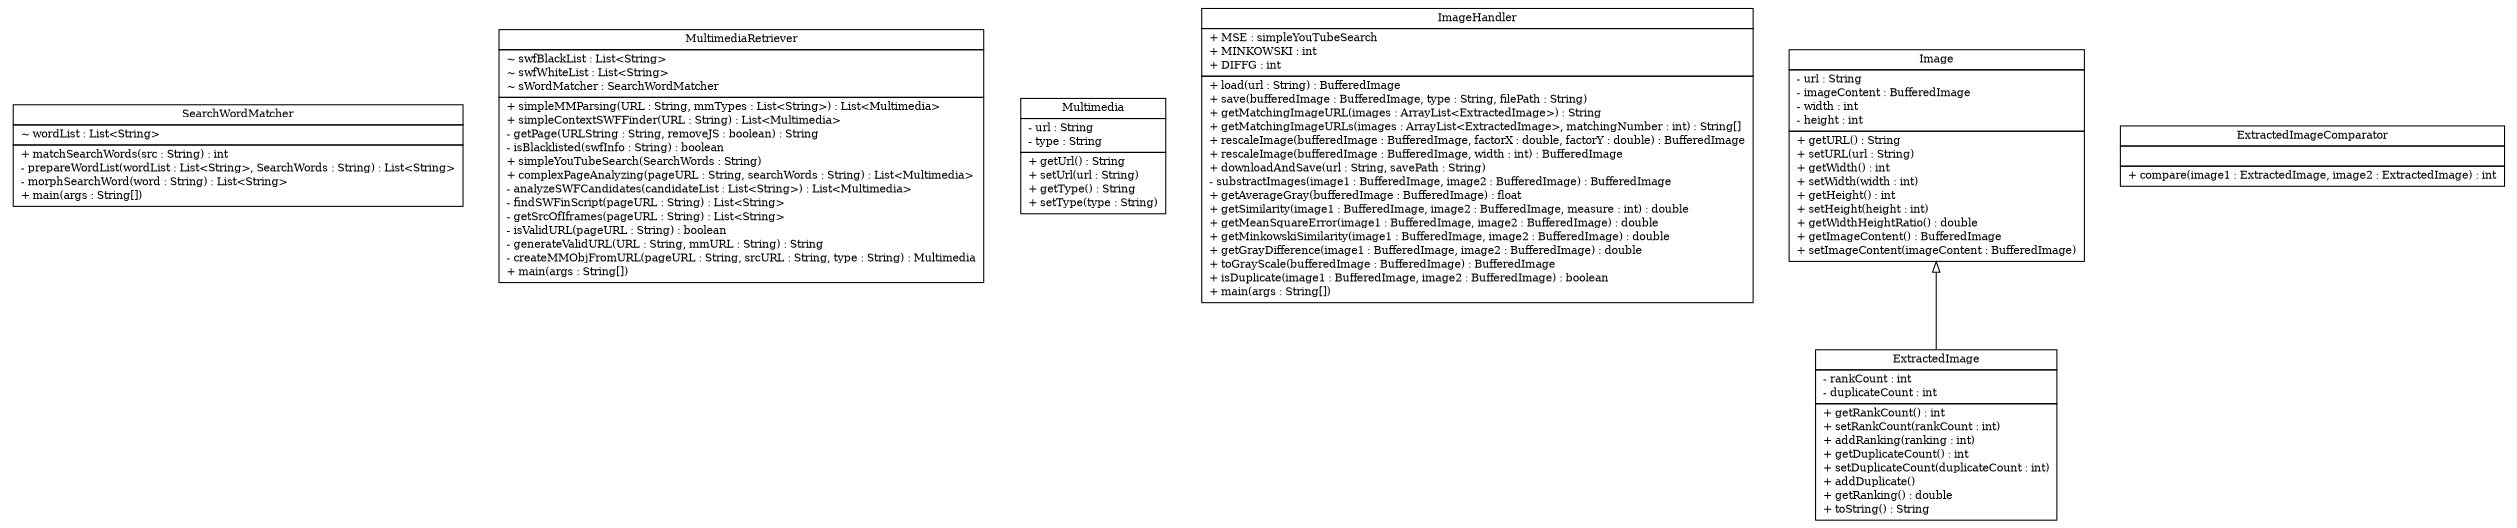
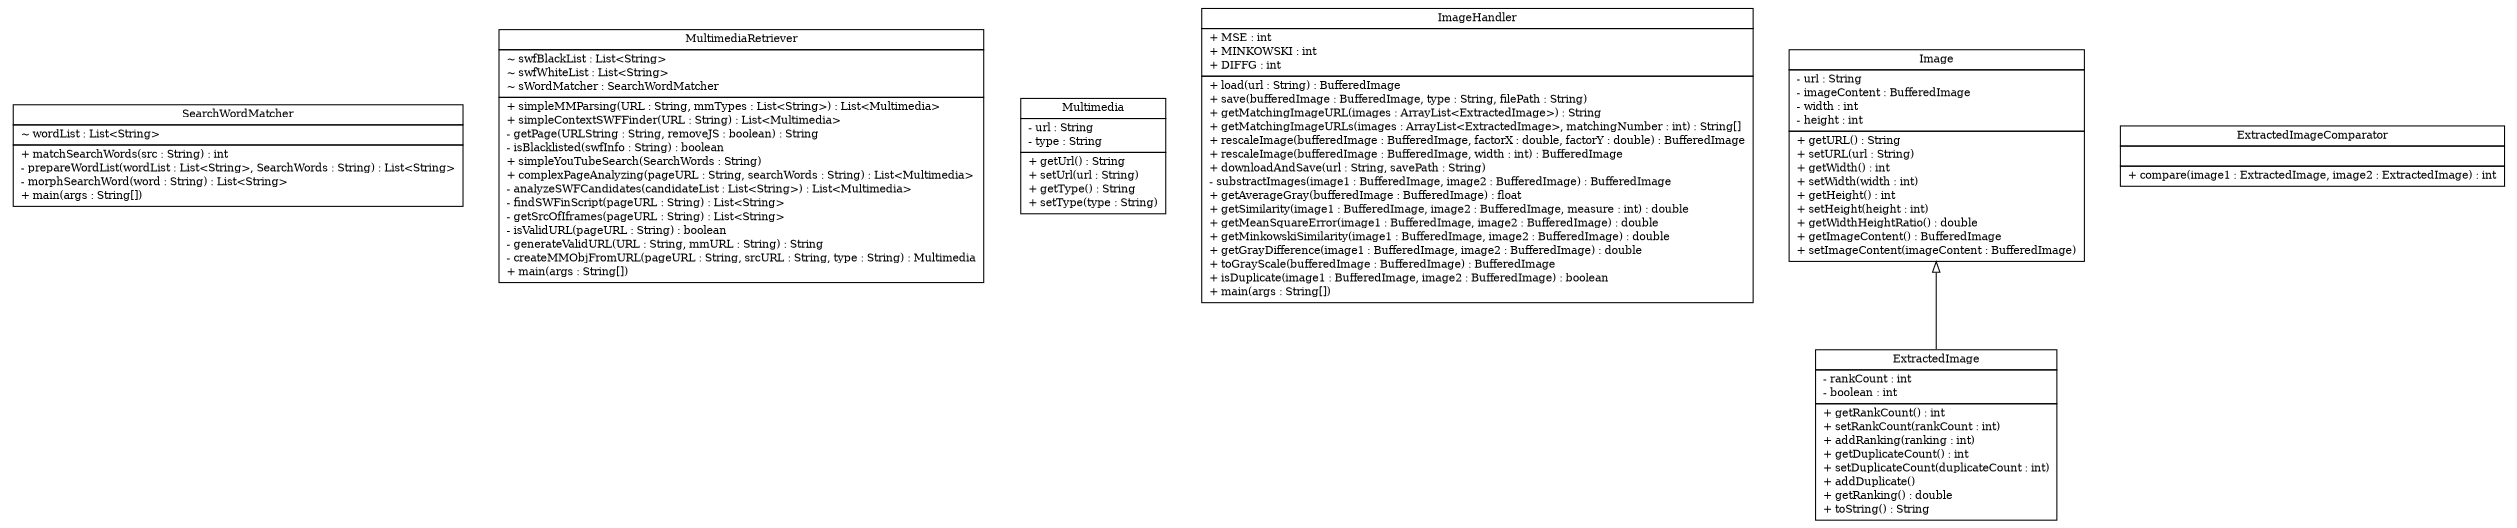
  digraph {
    nodesep=0.25
    ranksep=0.5
    fontname="DejaVu Serif"
    node [fontcolor=black fontname="DejaVu Serif" fontsize=10.0 shape=plaintext]
    n1 [label=<<table title="tud.iir.multimedia.SearchWordMatcher" border="0" cellborder="1" cellspacing="0" cellpadding="2" port="p" href="./SearchWordMatcher.html"> 		<tr><td><table border="0" cellspacing="0" cellpadding="1"> <tr><td align="center" balign="center"> SearchWordMatcher </td></tr> 		</table></td></tr> 		<tr><td><table border="0" cellspacing="0" cellpadding="1"> <tr><td align="left" balign="left"> ~ wordList : List&lt;String&gt; </td></tr> 		</table></td></tr> 		<tr><td><table border="0" cellspacing="0" cellpadding="1"> <tr><td align="left" balign="left"> + matchSearchWords(src : String) : int </td></tr> <tr><td align="left" balign="left"> - prepareWordList(wordList : List&lt;String&gt;, SearchWords : String) : List&lt;String&gt; </td></tr> <tr><td align="left" balign="left"> - morphSearchWord(word : String) : List&lt;String&gt; </td></tr> <tr><td align="left" balign="left"> + main(args : String[]) </td></tr> 		</table></td></tr> 		</table>>]
    n2 [label=<<table title="tud.iir.multimedia.MultimediaRetriever" border="0" cellborder="1" cellspacing="0" cellpadding="2" port="p" href="./MultimediaRetriever.html"> 		<tr><td><table border="0" cellspacing="0" cellpadding="1"> <tr><td align="center" balign="center"> MultimediaRetriever </td></tr> 		</table></td></tr> 		<tr><td><table border="0" cellspacing="0" cellpadding="1"> <tr><td align="left" balign="left"> ~ swfBlackList : List&lt;String&gt; </td></tr> <tr><td align="left" balign="left"> ~ swfWhiteList : List&lt;String&gt; </td></tr> <tr><td align="left" balign="left"> ~ sWordMatcher : SearchWordMatcher </td></tr> 		</table></td></tr> 		<tr><td><table border="0" cellspacing="0" cellpadding="1"> <tr><td align="left" balign="left"> + simpleMMParsing(URL : String, mmTypes : List&lt;String&gt;) : List&lt;Multimedia&gt; </td></tr> <tr><td align="left" balign="left"> + simpleContextSWFFinder(URL : String) : List&lt;Multimedia&gt; </td></tr> <tr><td align="left" balign="left"> - getPage(URLString : String, removeJS : boolean) : String </td></tr> <tr><td align="left" balign="left"> - isBlacklisted(swfInfo : String) : boolean </td></tr> <tr><td align="left" balign="left"> + simpleYouTubeSearch(SearchWords : String) </td></tr> <tr><td align="left" balign="left"> + complexPageAnalyzing(pageURL : String, searchWords : String) : List&lt;Multimedia&gt; </td></tr> <tr><td align="left" balign="left"> - analyzeSWFCandidates(candidateList : List&lt;String&gt;) : List&lt;Multimedia&gt; </td></tr> <tr><td align="left" balign="left"> - findSWFinScript(pageURL : String) : List&lt;String&gt; </td></tr> <tr><td align="left" balign="left"> - getSrcOfIframes(pageURL : String) : List&lt;String&gt; </td></tr> <tr><td align="left" balign="left"> - isValidURL(pageURL : String) : boolean </td></tr> <tr><td align="left" balign="left"> - generateValidURL(URL : String, mmURL : String) : String </td></tr> <tr><td align="left" balign="left"> - createMMObjFromURL(pageURL : String, srcURL : String, type : String) : Multimedia </td></tr> <tr><td align="left" balign="left"> + main(args : String[]) </td></tr> 		</table></td></tr> 		</table>>]
    n3 [label=<<table title="tud.iir.multimedia.Multimedia" border="0" cellborder="1" cellspacing="0" cellpadding="2" port="p" href="./Multimedia.html"> 		<tr><td><table border="0" cellspacing="0" cellpadding="1"> <tr><td align="center" balign="center"> Multimedia </td></tr> 		</table></td></tr> 		<tr><td><table border="0" cellspacing="0" cellpadding="1"> <tr><td align="left" balign="left"> - url : String </td></tr> <tr><td align="left" balign="left"> - type : String </td></tr> 		</table></td></tr> 		<tr><td><table border="0" cellspacing="0" cellpadding="1"> <tr><td align="left" balign="left"> + getUrl() : String </td></tr> <tr><td align="left" balign="left"> + setUrl(url : String) </td></tr> <tr><td align="left" balign="left"> + getType() : String </td></tr> <tr><td align="left" balign="left"> + setType(type : String) </td></tr> 		</table></td></tr> 		</table>>]
-   n4 [label=<<table title="tud.iir.multimedia.ImageHandler" border="0" cellborder="1" cellspacing="0" cellpadding="2" port="p" href="./ImageHandler.html"> 		<tr><td><table border="0" cellspacing="0" cellpadding="1"> <tr><td align="center" balign="center"> ImageHandler </td></tr> 		</table></td></tr> 		<tr><td><table border="0" cellspacing="0" cellpadding="1"> <tr><td align="left" balign="left"> + MSE : simpleYouTubeSearch </td></tr> <tr><td align="left" balign="left"> + MINKOWSKI : int </td></tr> <tr><td align="left" balign="left"> + DIFFG : int </td></tr> 		</table></td></tr> 		<tr><td><table border="0" cellspacing="0" cellpadding="1"> <tr><td align="left" balign="left"> + load(url : String) : BufferedImage </td></tr> <tr><td align="left" balign="left"> + save(bufferedImage : BufferedImage, type : String, filePath : String) </td></tr> <tr><td align="left" balign="left"> + getMatchingImageURL(images : ArrayList&lt;ExtractedImage&gt;) : String </td></tr> <tr><td align="left" balign="left"> + getMatchingImageURLs(images : ArrayList&lt;ExtractedImage&gt;, matchingNumber : int) : String[] </td></tr> <tr><td align="left" balign="left"> + rescaleImage(bufferedImage : BufferedImage, factorX : double, factorY : double) : BufferedImage </td></tr> <tr><td align="left" balign="left"> + rescaleImage(bufferedImage : BufferedImage, width : int) : BufferedImage </td></tr> <tr><td align="left" balign="left"> + downloadAndSave(url : String, savePath : String) </td></tr> <tr><td align="left" balign="left"> - substractImages(image1 : BufferedImage, image2 : BufferedImage) : BufferedImage </td></tr> <tr><td align="left" balign="left"> + getAverageGray(bufferedImage : BufferedImage) : float </td></tr> <tr><td align="left" balign="left"> + getSimilarity(image1 : BufferedImage, image2 : BufferedImage, measure : int) : double </td></tr> <tr><td align="left" balign="left"> + getMeanSquareError(image1 : BufferedImage, image2 : BufferedImage) : double </td></tr> <tr><td align="left" balign="left"> + getMinkowskiSimilarity(image1 : BufferedImage, image2 : BufferedImage) : double </td></tr> <tr><td align="left" balign="left"> + getGrayDifference(image1 : BufferedImage, image2 : BufferedImage) : double </td></tr> <tr><td align="left" balign="left"> + toGrayScale(bufferedImage : BufferedImage) : BufferedImage </td></tr> <tr><td align="left" balign="left"> + isDuplicate(image1 : BufferedImage, image2 : BufferedImage) : boolean </td></tr> <tr><td align="left" balign="left"> + main(args : String[]) </td></tr> 		</table></td></tr> 		</table>>]
+   n4 [label=<<table title="tud.iir.multimedia.ImageHandler" border="0" cellborder="1" cellspacing="0" cellpadding="2" port="p" href="./ImageHandler.html"> 		<tr><td><table border="0" cellspacing="0" cellpadding="1"> <tr><td align="center" balign="center"> ImageHandler </td></tr> 		</table></td></tr> 		<tr><td><table border="0" cellspacing="0" cellpadding="1"> <tr><td align="left" balign="left"> + MSE : int </td></tr> <tr><td align="left" balign="left"> + MINKOWSKI : int </td></tr> <tr><td align="left" balign="left"> + DIFFG : int </td></tr> 		</table></td></tr> 		<tr><td><table border="0" cellspacing="0" cellpadding="1"> <tr><td align="left" balign="left"> + load(url : String) : BufferedImage </td></tr> <tr><td align="left" balign="left"> + save(bufferedImage : BufferedImage, type : String, filePath : String) </td></tr> <tr><td align="left" balign="left"> + getMatchingImageURL(images : ArrayList&lt;ExtractedImage&gt;) : String </td></tr> <tr><td align="left" balign="left"> + getMatchingImageURLs(images : ArrayList&lt;ExtractedImage&gt;, matchingNumber : int) : String[] </td></tr> <tr><td align="left" balign="left"> + rescaleImage(bufferedImage : BufferedImage, factorX : double, factorY : double) : BufferedImage </td></tr> <tr><td align="left" balign="left"> + rescaleImage(bufferedImage : BufferedImage, width : int) : BufferedImage </td></tr> <tr><td align="left" balign="left"> + downloadAndSave(url : String, savePath : String) </td></tr> <tr><td align="left" balign="left"> - substractImages(image1 : BufferedImage, image2 : BufferedImage) : BufferedImage </td></tr> <tr><td align="left" balign="left"> + getAverageGray(bufferedImage : BufferedImage) : float </td></tr> <tr><td align="left" balign="left"> + getSimilarity(image1 : BufferedImage, image2 : BufferedImage, measure : int) : double </td></tr> <tr><td align="left" balign="left"> + getMeanSquareError(image1 : BufferedImage, image2 : BufferedImage) : double </td></tr> <tr><td align="left" balign="left"> + getMinkowskiSimilarity(image1 : BufferedImage, image2 : BufferedImage) : double </td></tr> <tr><td align="left" balign="left"> + getGrayDifference(image1 : BufferedImage, image2 : BufferedImage) : double </td></tr> <tr><td align="left" balign="left"> + toGrayScale(bufferedImage : BufferedImage) : BufferedImage </td></tr> <tr><td align="left" balign="left"> + isDuplicate(image1 : BufferedImage, image2 : BufferedImage) : boolean </td></tr> <tr><td align="left" balign="left"> + main(args : String[]) </td></tr> 		</table></td></tr> 		</table>>]
    n5 [label=<<table title="tud.iir.multimedia.Image" border="0" cellborder="1" cellspacing="0" cellpadding="2" port="p" href="./Image.html"> 		<tr><td><table border="0" cellspacing="0" cellpadding="1"> <tr><td align="center" balign="center"> Image </td></tr> 		</table></td></tr> 		<tr><td><table border="0" cellspacing="0" cellpadding="1"> <tr><td align="left" balign="left"> - url : String </td></tr> <tr><td align="left" balign="left"> - imageContent : BufferedImage </td></tr> <tr><td align="left" balign="left"> - width : int </td></tr> <tr><td align="left" balign="left"> - height : int </td></tr> 		</table></td></tr> 		<tr><td><table border="0" cellspacing="0" cellpadding="1"> <tr><td align="left" balign="left"> + getURL() : String </td></tr> <tr><td align="left" balign="left"> + setURL(url : String) </td></tr> <tr><td align="left" balign="left"> + getWidth() : int </td></tr> <tr><td align="left" balign="left"> + setWidth(width : int) </td></tr> <tr><td align="left" balign="left"> + getHeight() : int </td></tr> <tr><td align="left" balign="left"> + setHeight(height : int) </td></tr> <tr><td align="left" balign="left"> + getWidthHeightRatio() : double </td></tr> <tr><td align="left" balign="left"> + getImageContent() : BufferedImage </td></tr> <tr><td align="left" balign="left"> + setImageContent(imageContent : BufferedImage) </td></tr> 		</table></td></tr> 		</table>>]
-   n6 [label=<<table title="tud.iir.multimedia.ExtractedImage" border="0" cellborder="1" cellspacing="0" cellpadding="2" port="p" href="./ExtractedImage.html"> 		<tr><td><table border="0" cellspacing="0" cellpadding="1"> <tr><td align="center" balign="center"> ExtractedImage </td></tr> 		</table></td></tr> 		<tr><td><table border="0" cellspacing="0" cellpadding="1"> <tr><td align="left" balign="left"> - rankCount : int </td></tr> <tr><td align="left" balign="left"> - duplicateCount : int </td></tr> 		</table></td></tr> 		<tr><td><table border="0" cellspacing="0" cellpadding="1"> <tr><td align="left" balign="left"> + getRankCount() : int </td></tr> <tr><td align="left" balign="left"> + setRankCount(rankCount : int) </td></tr> <tr><td align="left" balign="left"> + addRanking(ranking : int) </td></tr> <tr><td align="left" balign="left"> + getDuplicateCount() : int </td></tr> <tr><td align="left" balign="left"> + setDuplicateCount(duplicateCount : int) </td></tr> <tr><td align="left" balign="left"> + addDuplicate() </td></tr> <tr><td align="left" balign="left"> + getRanking() : double </td></tr> <tr><td align="left" balign="left"> + toString() : String </td></tr> 		</table></td></tr> 		</table>>]
+   n6 [label=<<table title="tud.iir.multimedia.ExtractedImage" border="0" cellborder="1" cellspacing="0" cellpadding="2" port="p" href="./ExtractedImage.html"> 		<tr><td><table border="0" cellspacing="0" cellpadding="1"> <tr><td align="center" balign="center"> ExtractedImage </td></tr> 		</table></td></tr> 		<tr><td><table border="0" cellspacing="0" cellpadding="1"> <tr><td align="left" balign="left"> - rankCount : int </td></tr> <tr><td align="left" balign="left"> - boolean : int </td></tr> 		</table></td></tr> 		<tr><td><table border="0" cellspacing="0" cellpadding="1"> <tr><td align="left" balign="left"> + getRankCount() : int </td></tr> <tr><td align="left" balign="left"> + setRankCount(rankCount : int) </td></tr> <tr><td align="left" balign="left"> + addRanking(ranking : int) </td></tr> <tr><td align="left" balign="left"> + getDuplicateCount() : int </td></tr> <tr><td align="left" balign="left"> + setDuplicateCount(duplicateCount : int) </td></tr> <tr><td align="left" balign="left"> + addDuplicate() </td></tr> <tr><td align="left" balign="left"> + getRanking() : double </td></tr> <tr><td align="left" balign="left"> + toString() : String </td></tr> 		</table></td></tr> 		</table>>]
    n7 [label=<<table title="tud.iir.multimedia.ExtractedImageComparator" border="0" cellborder="1" cellspacing="0" cellpadding="2" port="p" href="./ExtractedImageComparator.html"> 		<tr><td><table border="0" cellspacing="0" cellpadding="1"> <tr><td align="center" balign="center"> ExtractedImageComparator </td></tr> 		</table></td></tr> 		<tr><td><table border="0" cellspacing="0" cellpadding="1"> <tr><td align="left" balign="left">  </td></tr> 		</table></td></tr> 		<tr><td><table border="0" cellspacing="0" cellpadding="1"> <tr><td align="left" balign="left"> + compare(image1 : ExtractedImage, image2 : ExtractedImage) : int </td></tr> 		</table></td></tr> 		</table>>]
    n5 -> n6 [arrowtail=empty dir=back fontname="DejaVu Serif" fontsize=10 headport=p labelfontname=arial labelfontsize=10 tailport=p]
  }
